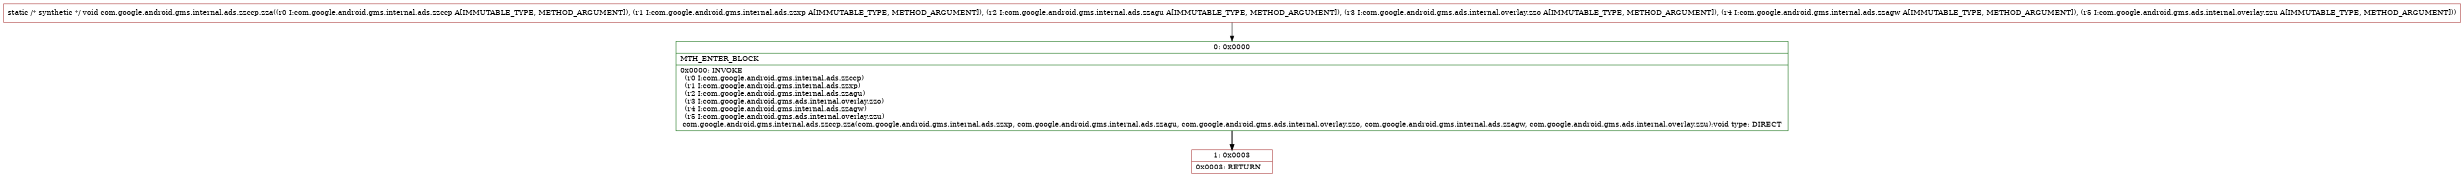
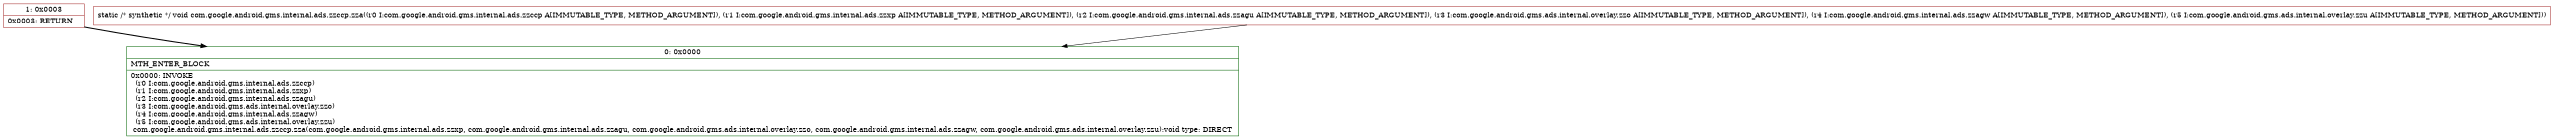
  digraph {
    node [shape=record color=brown]
    n1 [label="{0\:\ 0x0000|MTH_ENTER_BLOCK\l|0x0000: INVOKE  \l  (r0 I:com.google.android.gms.internal.ads.zzccp)\l  (r1 I:com.google.android.gms.internal.ads.zzxp)\l  (r2 I:com.google.android.gms.internal.ads.zzagu)\l  (r3 I:com.google.android.gms.ads.internal.overlay.zzo)\l  (r4 I:com.google.android.gms.internal.ads.zzagw)\l  (r5 I:com.google.android.gms.ads.internal.overlay.zzu)\l com.google.android.gms.internal.ads.zzccp.zza(com.google.android.gms.internal.ads.zzxp, com.google.android.gms.internal.ads.zzagu, com.google.android.gms.ads.internal.overlay.zzo, com.google.android.gms.internal.ads.zzagw, com.google.android.gms.ads.internal.overlay.zzu):void type: DIRECT \l}" color=darkgreen]
    n2 [label="{1\:\ 0x0003|0x0003: RETURN   \l}"]
    n3 [label="{static \/* synthetic *\/ void com.google.android.gms.internal.ads.zzccp.zza((r0 I:com.google.android.gms.internal.ads.zzccp A[IMMUTABLE_TYPE, METHOD_ARGUMENT]), (r1 I:com.google.android.gms.internal.ads.zzxp A[IMMUTABLE_TYPE, METHOD_ARGUMENT]), (r2 I:com.google.android.gms.internal.ads.zzagu A[IMMUTABLE_TYPE, METHOD_ARGUMENT]), (r3 I:com.google.android.gms.ads.internal.overlay.zzo A[IMMUTABLE_TYPE, METHOD_ARGUMENT]), (r4 I:com.google.android.gms.internal.ads.zzagw A[IMMUTABLE_TYPE, METHOD_ARGUMENT]), (r5 I:com.google.android.gms.ads.internal.overlay.zzu A[IMMUTABLE_TYPE, METHOD_ARGUMENT])) }"]
-   n1 -> n2 [style=bold]
+   n2 -> n1 [style=bold]
    n3 -> n1 [style=solid]
  }
